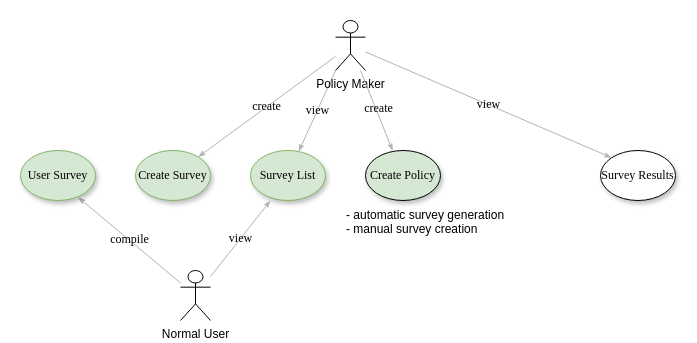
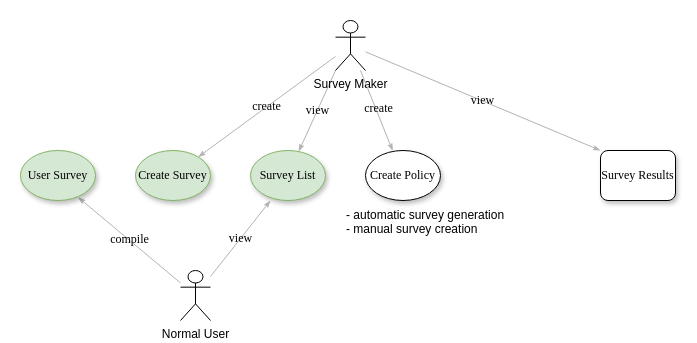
  <mxCell id="0" />
  <mxCell id="1" parent="0" />
  <mxCell id="2" value="view" style="edgeStyle=none;rounded=1;html=1;labelBackgroundColor=none;startArrow=none;startFill=0;startSize=5;endArrow=classicThin;endFill=1;endSize=5;jettySize=auto;orthogonalLoop=1;strokeColor=#B3B3B3;strokeWidth=1;fontFamily=Verdana;fontSize=12;exitX=0;exitY=1;exitDx=0;exitDy=0;exitPerimeter=0;" parent="1" source="5" target="4" edge="1"><mxGeometry relative="1" as="geometry"><mxPoint x="347.01" y="86.08" as="sourcePoint" /></mxGeometry></mxCell>
- <mxCell id="3" value="&lt;span&gt;Create Policy&lt;/span&gt;" style="ellipse;whiteSpace=wrap;html=1;rounded=0;shadow=1;comic=0;labelBackgroundColor=none;strokeWidth=1;fontFamily=Verdana;fontSize=12;align=center;fillColor=#d5e8d4;" parent="1" vertex="1"><mxGeometry x="365" y="150" width="75" height="50" as="geometry" /></mxCell>
+ <mxCell id="3" value="&lt;span&gt;Create Policy&lt;/span&gt;" style="ellipse;whiteSpace=wrap;html=1;rounded=0;shadow=1;comic=0;labelBackgroundColor=none;strokeWidth=1;fontFamily=Verdana;fontSize=12;align=center;" parent="1" vertex="1"><mxGeometry x="365" y="150" width="75" height="50" as="geometry" /></mxCell>
  <mxCell id="4" value="Survey List" style="ellipse;whiteSpace=wrap;html=1;rounded=0;shadow=1;comic=0;labelBackgroundColor=none;strokeWidth=1;fontFamily=Verdana;fontSize=12;align=center;fillColor=#d5e8d4;strokeColor=#82b366;" parent="1" vertex="1"><mxGeometry x="250" y="150" width="75" height="50" as="geometry" /></mxCell>
- <mxCell id="5" value="Policy Maker" style="shape=umlActor;verticalLabelPosition=bottom;verticalAlign=top;html=1;outlineConnect=0;" parent="1" vertex="1"><mxGeometry x="335" y="20" width="30" height="50" as="geometry" /></mxCell>
+ <mxCell id="5" value="Survey Maker" style="shape=umlActor;verticalLabelPosition=bottom;verticalAlign=top;html=1;outlineConnect=0;" parent="1" vertex="1"><mxGeometry x="335" y="20" width="30" height="50" as="geometry" /></mxCell>
  <mxCell id="6" value="Create Survey" style="ellipse;whiteSpace=wrap;html=1;rounded=0;shadow=1;comic=0;labelBackgroundColor=none;strokeWidth=1;fontFamily=Verdana;fontSize=12;align=center;fillColor=#d5e8d4;strokeColor=#82b366;" parent="1" vertex="1"><mxGeometry x="135" y="150" width="75" height="50" as="geometry" /></mxCell>
  <mxCell id="7" value="create" style="edgeStyle=none;rounded=1;html=1;labelBackgroundColor=none;startArrow=none;startFill=0;startSize=5;endArrow=classicThin;endFill=1;endSize=5;jettySize=auto;orthogonalLoop=1;strokeColor=#B3B3B3;strokeWidth=1;fontFamily=Verdana;fontSize=12;" parent="1" source="5" target="6" edge="1"><mxGeometry relative="1" as="geometry"><mxPoint x="330" y="80" as="sourcePoint" /><mxPoint x="205.792" y="136.096" as="targetPoint" /></mxGeometry></mxCell>
  <mxCell id="8" value="Normal User" style="shape=umlActor;verticalLabelPosition=bottom;verticalAlign=top;html=1;outlineConnect=0;" parent="1" vertex="1"><mxGeometry x="180" y="270" width="30" height="50" as="geometry" /></mxCell>
  <mxCell id="9" value="create" style="edgeStyle=none;rounded=1;html=1;labelBackgroundColor=none;startArrow=none;startFill=0;startSize=5;endArrow=classicThin;endFill=1;endSize=5;jettySize=auto;orthogonalLoop=1;strokeColor=#B3B3B3;strokeWidth=1;fontFamily=Verdana;fontSize=12;entryX=0.363;entryY=0.008;entryDx=0;entryDy=0;entryPerimeter=0;" parent="1" source="5" target="3" edge="1"><mxGeometry x="-0.03" y="3" relative="1" as="geometry"><mxPoint x="390" y="96" as="sourcePoint" /><mxPoint x="312.802" y="162.176" as="targetPoint" /><mxPoint as="offset" /></mxGeometry></mxCell>
  <mxCell id="10" value="view" style="edgeStyle=none;rounded=1;html=1;labelBackgroundColor=none;startArrow=none;startFill=0;startSize=5;endArrow=classicThin;endFill=1;endSize=5;jettySize=auto;orthogonalLoop=1;strokeColor=#B3B3B3;strokeWidth=1;fontFamily=Verdana;fontSize=12;entryX=0.267;entryY=1;entryDx=0;entryDy=0;entryPerimeter=0;" parent="1" source="8" target="4" edge="1"><mxGeometry relative="1" as="geometry"><mxPoint x="350" y="280" as="sourcePoint" /><mxPoint x="312.802" y="162.176" as="targetPoint" /></mxGeometry></mxCell>
  <mxCell id="11" value="compile" style="edgeStyle=none;rounded=1;html=1;labelBackgroundColor=none;startArrow=none;startFill=0;startSize=5;endArrow=classicThin;endFill=1;endSize=5;jettySize=auto;orthogonalLoop=1;strokeColor=#B3B3B3;strokeWidth=1;fontFamily=Verdana;fontSize=12;entryX=0.768;entryY=0.936;entryDx=0;entryDy=0;entryPerimeter=0;" parent="1" source="8" target="12" edge="1"><mxGeometry relative="1" as="geometry"><mxPoint x="330" y="310" as="sourcePoint" /><mxPoint x="158.623" y="171.054" as="targetPoint" /></mxGeometry></mxCell>
  <mxCell id="12" value="User Survey" style="ellipse;whiteSpace=wrap;html=1;rounded=0;shadow=1;comic=0;labelBackgroundColor=none;strokeWidth=1;fontFamily=Verdana;fontSize=12;align=center;fillColor=#d5e8d4;strokeColor=#82b366;" parent="1" vertex="1"><mxGeometry x="20" y="150" width="75" height="50" as="geometry" /></mxCell>
  <mxCell id="13" value="- automatic survey generation&#10;- manual survey creation" style="text;strokeColor=none;fillColor=none;align=left;verticalAlign=middle;spacingLeft=4;spacingRight=4;overflow=hidden;points=[[0,0.5],[1,0.5]];portConstraint=eastwest;rotatable=0;" parent="1" vertex="1"><mxGeometry x="340" y="206" width="170" height="30" as="geometry" /></mxCell>
- <mxCell id="14" value="&lt;span&gt;Survey Results&lt;/span&gt;" style="ellipse;whiteSpace=wrap;html=1;rounded=0;shadow=1;comic=0;labelBackgroundColor=none;strokeWidth=1;fontFamily=Verdana;fontSize=12;align=center;" vertex="1" parent="1"><mxGeometry x="600" y="150" width="75" height="50" as="geometry" /></mxCell>
+ <mxCell id="14" value="&lt;span&gt;Survey Results&lt;/span&gt;" style="whiteSpace=wrap;html=1;shadow=1;comic=0;labelBackgroundColor=none;strokeWidth=1;fontFamily=Verdana;fontSize=12;align=center;rounded=1;" vertex="1" parent="1"><mxGeometry x="600" y="150" width="75" height="50" as="geometry" /></mxCell>
  <mxCell id="15" value="view" style="edgeStyle=none;rounded=1;html=1;labelBackgroundColor=none;startArrow=none;startFill=0;startSize=5;endArrow=classicThin;endFill=1;endSize=5;jettySize=auto;orthogonalLoop=1;strokeColor=#B3B3B3;strokeWidth=1;fontFamily=Verdana;fontSize=12;entryX=0;entryY=0;entryDx=0;entryDy=0;" edge="1" parent="1" source="5" target="14"><mxGeometry relative="1" as="geometry"><mxPoint x="390" y="50" as="sourcePoint" /><mxPoint x="504.399" y="165.307" as="targetPoint" /></mxGeometry></mxCell>
